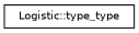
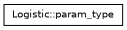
  digraph {
    rankdir=LR
-   n1 [color=black fillcolor=white fontname=Helvetica fontsize=10 height=0.2 label="Logistic::type_type" shape=record style=filled width=0.4]
+   n1 [color=black fillcolor=white fontname=Helvetica fontsize=10 height=0.2 label="Logistic::param_type" shape=record style=filled width=0.4]
  }
